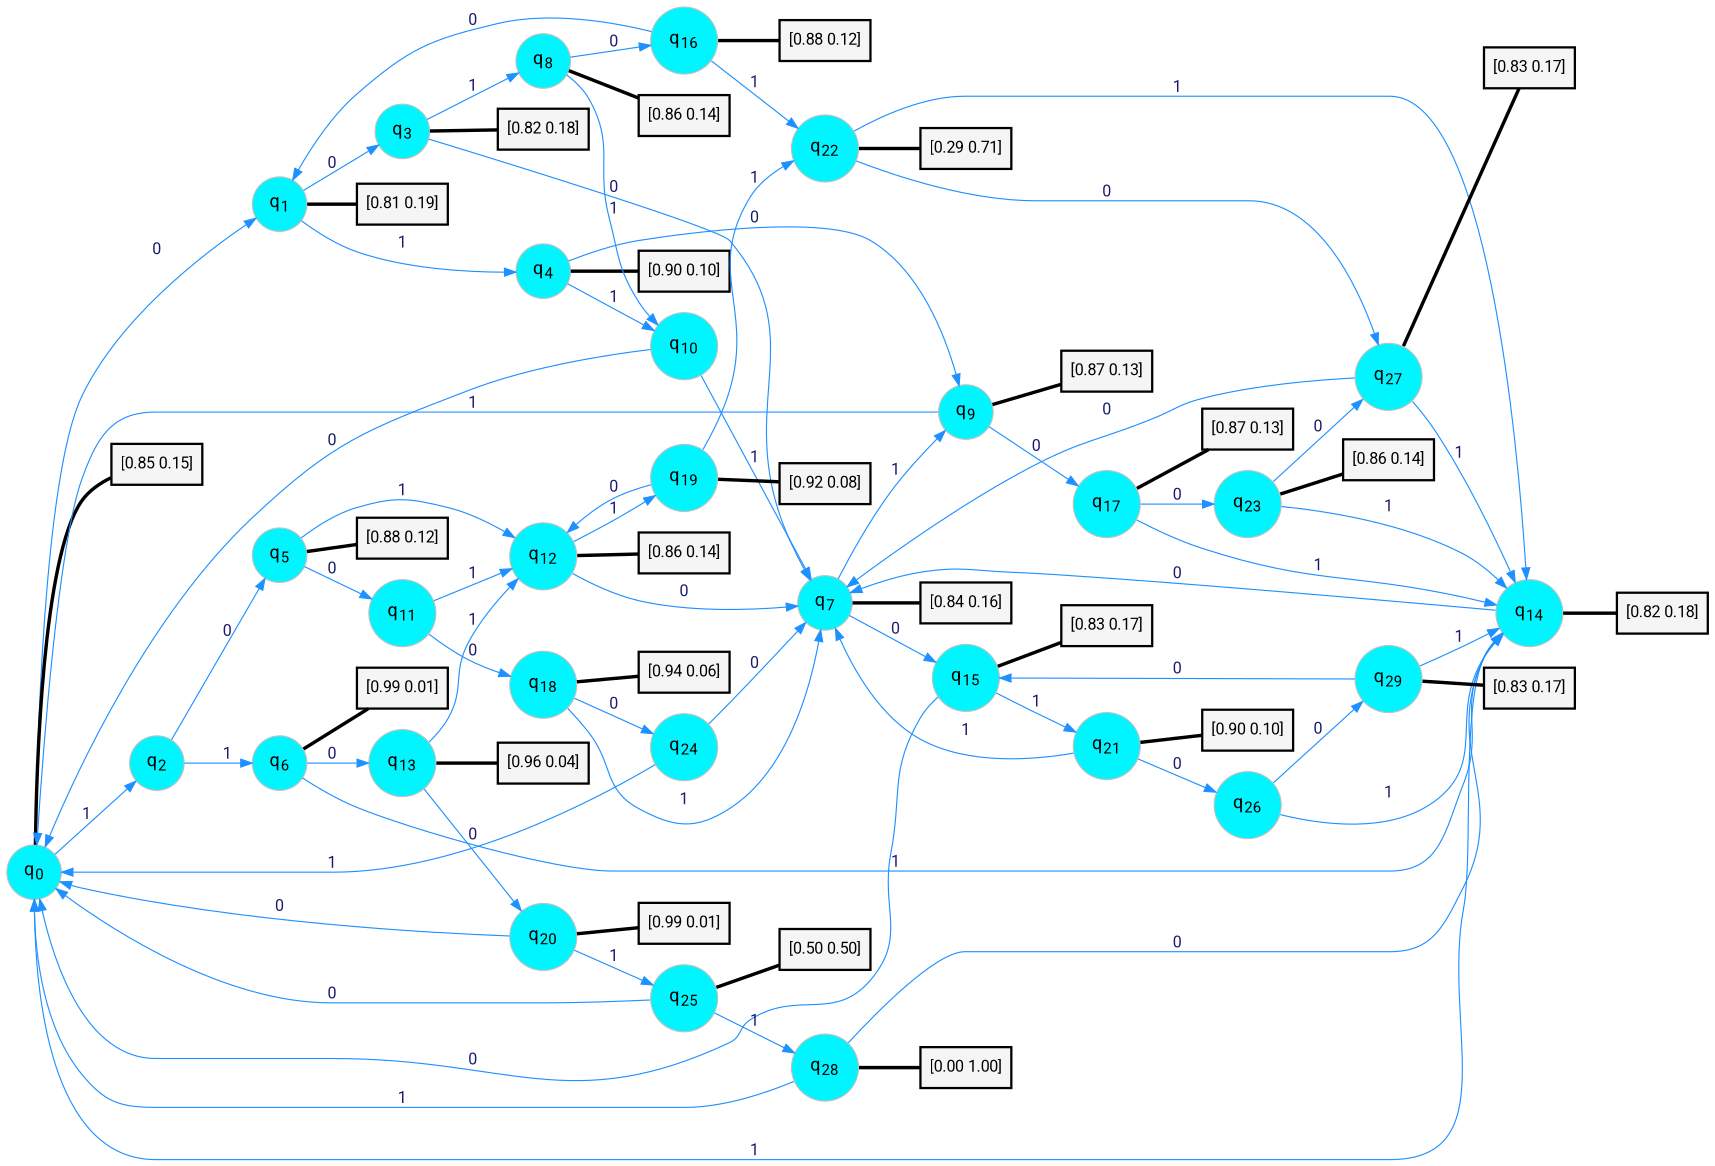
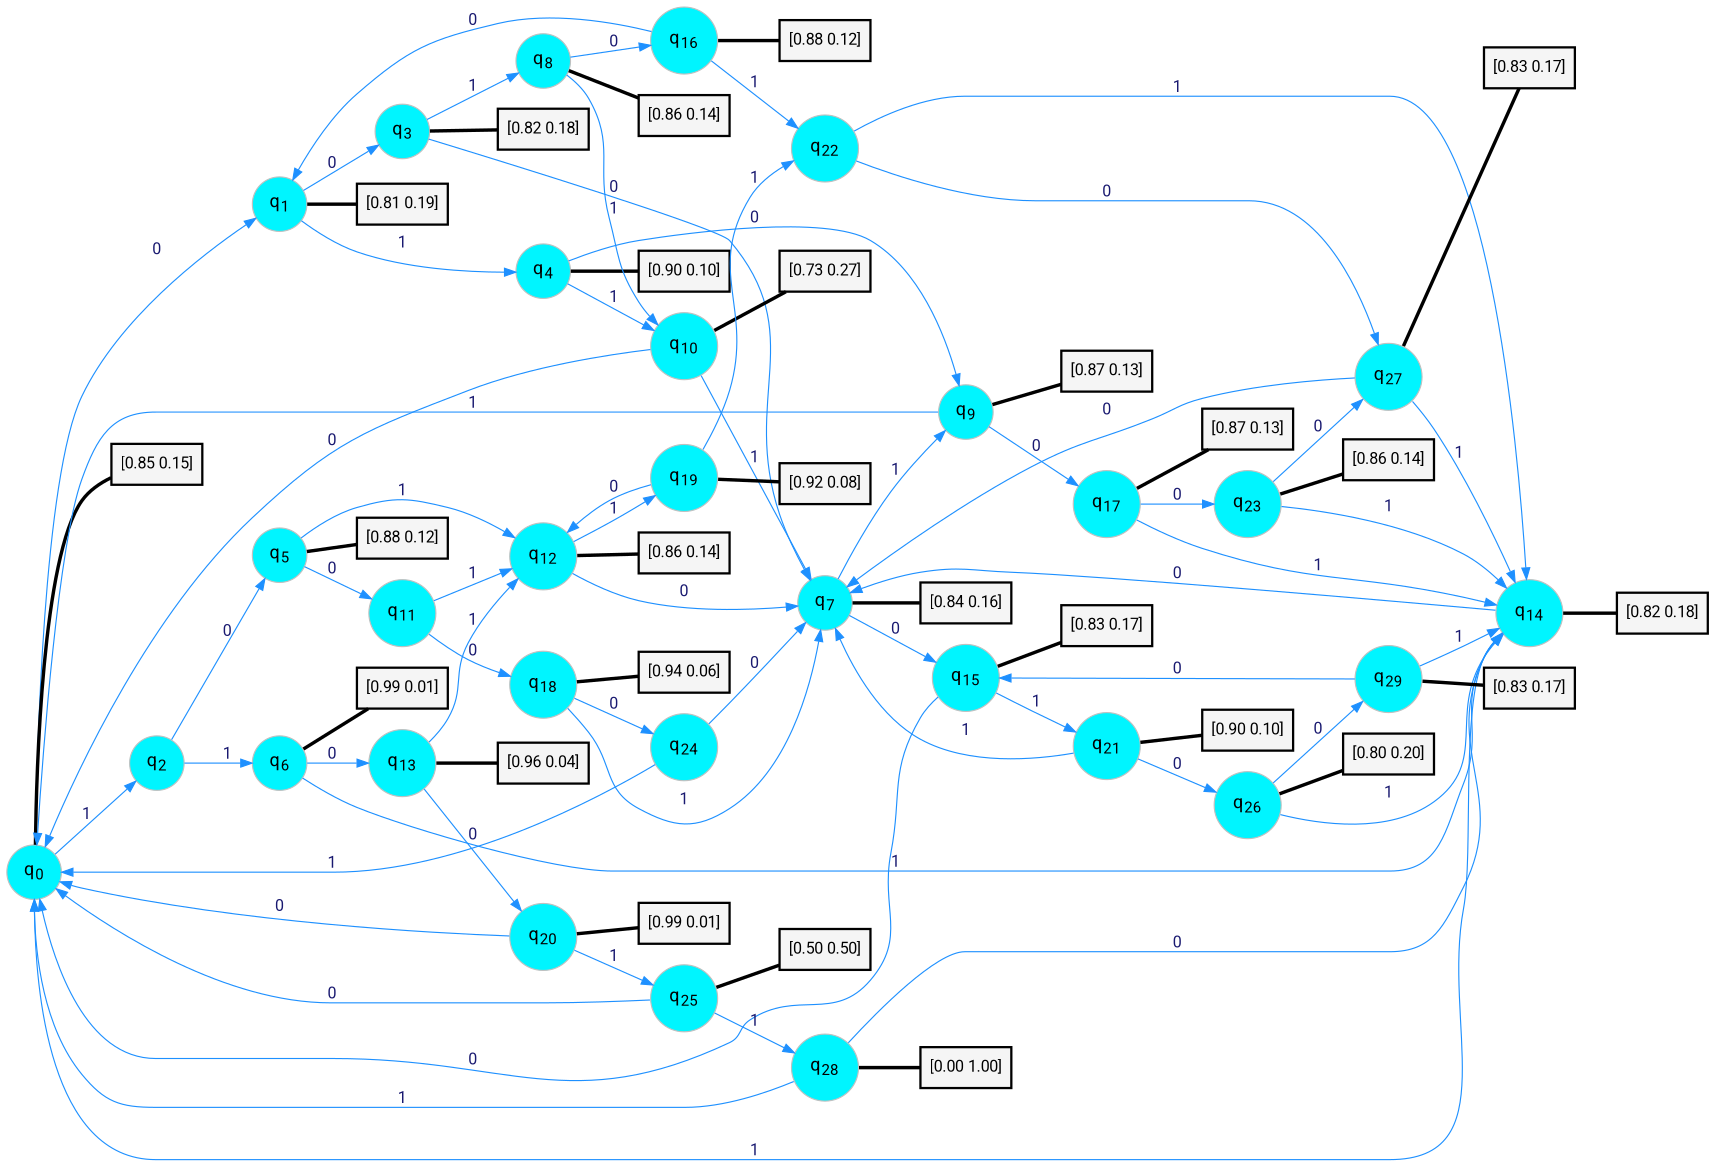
  digraph {
    fontname=Roboto
    rankdir=LR
    node [color=gray fillcolor=turquoise1 fontcolor=black fontname=Roboto fontsize=16 fontweight=bold shape=circle style=filled]
    edge [arrowsize=1 color=dodgerblue1 fontcolor=midnightblue fontname=Roboto fontweight=bold penwidth=1 style=solid weight=20]
    n1 [label=<q<SUB>0</SUB>>]
    n2 [label=<q<SUB>1</SUB>>]
    n3 [label=<q<SUB>2</SUB>>]
    n4 [color=black fillcolor=whitesmoke fontsize=14 label="[0.85 0.15]" penwidth=2 shape=box]
    n5 [label=<q<SUB>3</SUB>>]
    n6 [label=<q<SUB>4</SUB>>]
    n7 [color=black fillcolor=whitesmoke fontsize=14 label="[0.81 0.19]" penwidth=2 shape=box]
    n8 [label=<q<SUB>5</SUB>>]
    n9 [label=<q<SUB>6</SUB>>]
    n10 [label=<q<SUB>7</SUB>>]
    n11 [label=<q<SUB>8</SUB>>]
    n12 [color=black fillcolor=whitesmoke fontsize=14 label="[0.82 0.18]" penwidth=2 shape=box]
    n13 [label=<q<SUB>9</SUB>>]
    n14 [label=<q<SUB>10</SUB>>]
    n15 [color=black fillcolor=whitesmoke fontsize=14 label="[0.90 0.10]" penwidth=2 shape=box]
    n16 [label=<q<SUB>11</SUB>>]
    n17 [label=<q<SUB>12</SUB>>]
    n18 [color=black fillcolor=whitesmoke fontsize=14 label="[0.88 0.12]" penwidth=2 shape=box]
    n19 [label=<q<SUB>13</SUB>>]
    n20 [label=<q<SUB>14</SUB>>]
    n21 [color=black fillcolor=whitesmoke fontsize=14 label="[0.99 0.01]" penwidth=2 shape=box]
    n22 [label=<q<SUB>15</SUB>>]
    n23 [color=black fillcolor=whitesmoke fontsize=14 label="[0.84 0.16]" penwidth=2 shape=box]
    n24 [label=<q<SUB>16</SUB>>]
    n25 [color=black fillcolor=whitesmoke fontsize=14 label="[0.86 0.14]" penwidth=2 shape=box]
    n26 [label=<q<SUB>17</SUB>>]
    n27 [color=black fillcolor=whitesmoke fontsize=14 label="[0.87 0.13]" penwidth=2 shape=box]
+   n28 [color=black fillcolor=whitesmoke fontsize=14 label="[0.73 0.27]" penwidth=2 shape=box]
    n29 [label=<q<SUB>18</SUB>>]
    n30 [label=<q<SUB>19</SUB>>]
    n31 [color=black fillcolor=whitesmoke fontsize=14 label="[0.86 0.14]" penwidth=2 shape=box]
    n32 [label=<q<SUB>20</SUB>>]
    n33 [color=black fillcolor=whitesmoke fontsize=14 label="[0.96 0.04]" penwidth=2 shape=box]
    n34 [color=black fillcolor=whitesmoke fontsize=14 label="[0.82 0.18]" penwidth=2 shape=box]
    n35 [label=<q<SUB>21</SUB>>]
    n36 [color=black fillcolor=whitesmoke fontsize=14 label="[0.83 0.17]" penwidth=2 shape=box]
    n37 [label=<q<SUB>22</SUB>>]
    n38 [color=black fillcolor=whitesmoke fontsize=14 label="[0.88 0.12]" penwidth=2 shape=box]
    n39 [label=<q<SUB>23</SUB>>]
    n40 [color=black fillcolor=whitesmoke fontsize=14 label="[0.87 0.13]" penwidth=2 shape=box]
    n41 [label=<q<SUB>24</SUB>>]
    n42 [color=black fillcolor=whitesmoke fontsize=14 label="[0.94 0.06]" penwidth=2 shape=box]
    n43 [color=black fillcolor=whitesmoke fontsize=14 label="[0.92 0.08]" penwidth=2 shape=box]
    n44 [label=<q<SUB>25</SUB>>]
    n45 [color=black fillcolor=whitesmoke fontsize=14 label="[0.99 0.01]" penwidth=2 shape=box]
    n46 [label=<q<SUB>26</SUB>>]
    n47 [color=black fillcolor=whitesmoke fontsize=14 label="[0.90 0.10]" penwidth=2 shape=box]
    n48 [label=<q<SUB>27</SUB>>]
-   n49 [color=black fillcolor=whitesmoke fontsize=14 label="[0.29 0.71]" penwidth=2 shape=box]
    n50 [color=black fillcolor=whitesmoke fontsize=14 label="[0.86 0.14]" penwidth=2 shape=box]
    n51 [label=<q<SUB>28</SUB>>]
    n52 [color=black fillcolor=whitesmoke fontsize=14 label="[0.50 0.50]" penwidth=2 shape=box]
    n53 [label=<q<SUB>29</SUB>>]
+   n54 [color=black fillcolor=whitesmoke fontsize=14 label="[0.80 0.20]" penwidth=2 shape=box]
    n55 [color=black fillcolor=whitesmoke fontsize=14 label="[0.83 0.17]" penwidth=2 shape=box]
    n56 [color=black fillcolor=whitesmoke fontsize=14 label="[0.00 1.00]" penwidth=2 shape=box]
    n57 [color=black fillcolor=whitesmoke fontsize=14 label="[0.83 0.17]" penwidth=2 shape=box]
    n1 -> n2 [label=0]
    n1 -> n3 [label=1]
    n1 -> n4 [arrowhead=none color=black penwidth=3]
    n2 -> n5 [label=0]
    n2 -> n6 [label=1]
    n2 -> n7 [arrowhead=none color=black penwidth=3]
    n3 -> n8 [label=0]
    n3 -> n9 [label=1]
    n5 -> n10 [label=0]
    n5 -> n11 [label=1]
    n5 -> n12 [arrowhead=none color=black penwidth=3]
    n6 -> n13 [label=0]
    n6 -> n14 [label=1]
    n6 -> n15 [arrowhead=none color=black penwidth=3]
    n8 -> n16 [label=0]
    n8 -> n17 [label=1]
    n8 -> n18 [arrowhead=none color=black penwidth=3]
    n9 -> n19 [label=0]
    n9 -> n20 [label=1]
    n9 -> n21 [arrowhead=none color=black penwidth=3]
    n10 -> n13 [label=1]
    n10 -> n22 [label=0]
    n10 -> n23 [arrowhead=none color=black penwidth=3]
    n11 -> n14 [label=1]
    n11 -> n24 [label=0]
    n11 -> n25 [arrowhead=none color=black penwidth=3]
    n13 -> n1 [label=1]
    n13 -> n26 [label=0]
    n13 -> n27 [arrowhead=none color=black penwidth=3]
    n14 -> n1 [label=0]
    n14 -> n10 [label=1]
+   n14 -> n28 [arrowhead=none color=black penwidth=3]
    n16 -> n17 [label=1]
    n16 -> n29 [label=0]
    n17 -> n10 [label=0]
    n17 -> n30 [label=1]
    n17 -> n31 [arrowhead=none color=black penwidth=3]
    n19 -> n17 [label=1]
    n19 -> n32 [label=0]
    n19 -> n33 [arrowhead=none color=black penwidth=3]
    n20 -> n1 [label=1]
    n20 -> n10 [label=0]
    n20 -> n34 [arrowhead=none color=black penwidth=3]
    n22 -> n1 [label=0]
    n22 -> n35 [label=1]
    n22 -> n36 [arrowhead=none color=black penwidth=3]
    n24 -> n2 [label=0]
    n24 -> n37 [label=1]
    n24 -> n38 [arrowhead=none color=black penwidth=3]
    n26 -> n20 [label=1]
    n26 -> n39 [label=0]
    n26 -> n40 [arrowhead=none color=black penwidth=3]
    n29 -> n10 [label=1]
    n29 -> n41 [label=0]
    n29 -> n42 [arrowhead=none color=black penwidth=3]
    n30 -> n17 [label=0]
    n30 -> n37 [label=1]
    n30 -> n43 [arrowhead=none color=black penwidth=3]
    n32 -> n1 [label=0]
    n32 -> n44 [label=1]
    n32 -> n45 [arrowhead=none color=black penwidth=3]
    n35 -> n10 [label=1]
    n35 -> n46 [label=0]
    n35 -> n47 [arrowhead=none color=black penwidth=3]
    n37 -> n20 [label=1]
    n37 -> n48 [label=0]
-   n37 -> n49 [arrowhead=none color=black penwidth=3]
    n39 -> n20 [label=1]
    n39 -> n48 [label=0]
    n39 -> n50 [arrowhead=none color=black penwidth=3]
    n41 -> n1 [label=1]
    n41 -> n10 [label=0]
    n44 -> n1 [label=0]
    n44 -> n51 [label=1]
    n44 -> n52 [arrowhead=none color=black penwidth=3]
    n46 -> n20 [label=1]
    n46 -> n53 [label=0]
+   n46 -> n54 [arrowhead=none color=black penwidth=3]
    n48 -> n10 [label=0]
    n48 -> n20 [label=1]
    n48 -> n55 [arrowhead=none color=black penwidth=3]
    n51 -> n1 [label=1]
    n51 -> n20 [label=0]
    n51 -> n56 [arrowhead=none color=black penwidth=3]
    n53 -> n20 [label=1]
    n53 -> n22 [label=0]
    n53 -> n57 [arrowhead=none color=black penwidth=3]
  }
